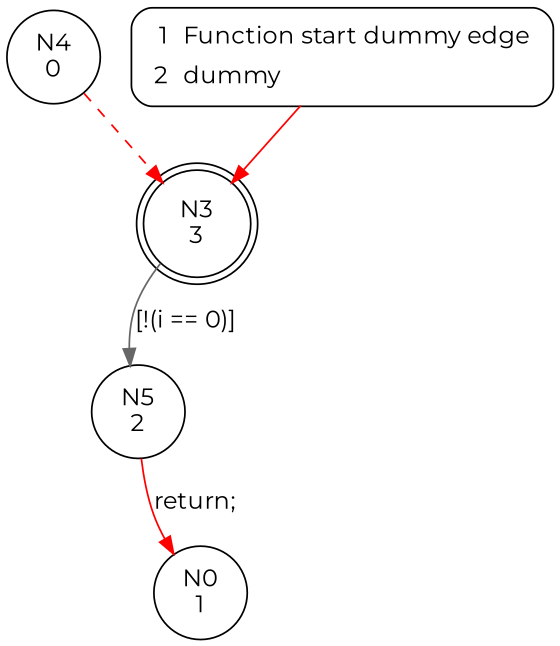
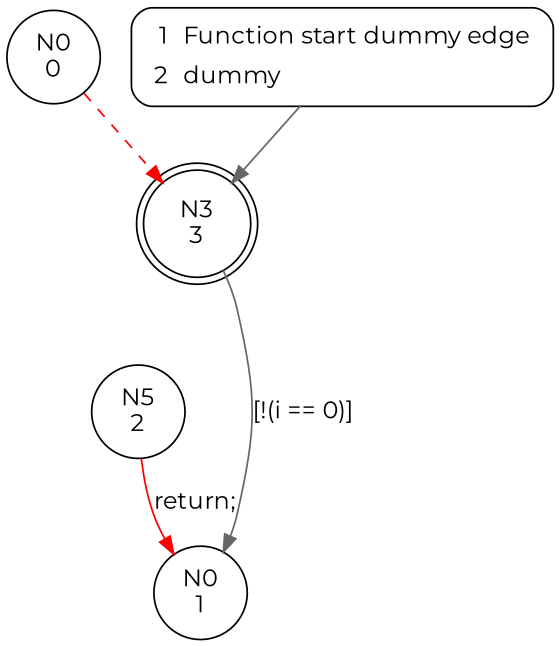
  digraph {
    fontname=Montserrat
    node [fontname=Montserrat shape=circle]
    edge [color=gray40 fontname=Montserrat style=solid]
    n1 [label="N3\n3" shape=doublecircle]
    n2 [label="N5\n2"]
-   n3 [label="N4\n0"]
+   n3 [label="N0\n0"]
    n4 [label="N0\n1"]
    n5 [fillcolor=white label=<<table border="0" cellborder="0" cellpadding="3" bgcolor="white"><tr><td align="right">1</td><td align="left">Function start dummy edge</td></tr><tr><td align="right">2</td><td align="left">dummy</td></tr></table>> penwidth=1 shape=Mrecord style="filled,bold"]
-   n1 -> n2 [label="[!(i == 0)]"]
+   n1 -> n4 [label="[!(i == 0)]"]
    n2 -> n4 [color=red label="return;"]
    n3 -> n1 [color=red style=dashed]
-   n5 -> n1 [color=red]
+   n5 -> n1
  }
